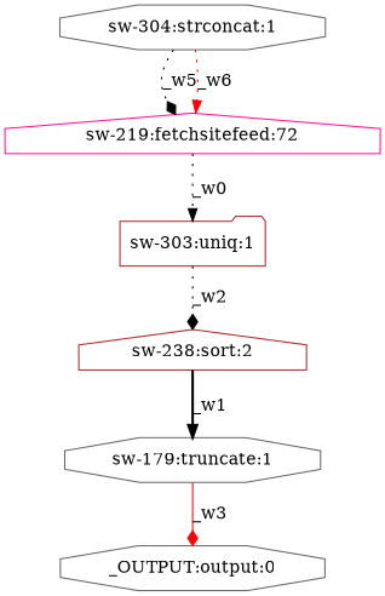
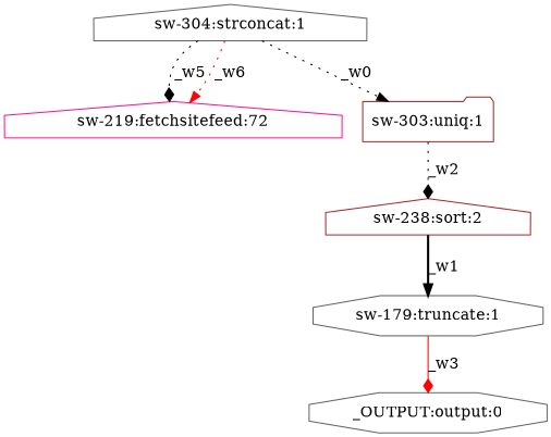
  digraph {
    node [color=gray40 shape=house]
    edge [arrowhead=normal color=black style=dotted]
    n1 [color=deeppink label="sw-219:fetchsitefeed:72"]
    n2 [color=brown label="sw-303:uniq:1" shape=folder]
    n3 [label="_OUTPUT:output:0" shape=octagon]
    n4 [color=brown label="sw-238:sort:2"]
    n5 [label="sw-179:truncate:1" shape=octagon]
-   n6 [label="sw-304:strconcat:1" shape=octagon]
-   n1 -> n2 [label=_w0]
+   n6 [label="sw-304:strconcat:1"]
+   n6 -> n2 [label=_w0]
    n2 -> n4 [arrowhead=diamond label=_w2]
    n4 -> n5 [label=_w1 style=bold]
    n5 -> n3 [arrowhead=diamond color=red label=_w3 style=solid]
    n6 -> n1 [arrowhead=diamond label=_w5]
    n6 -> n1 [color=red label=_w6]
  }
